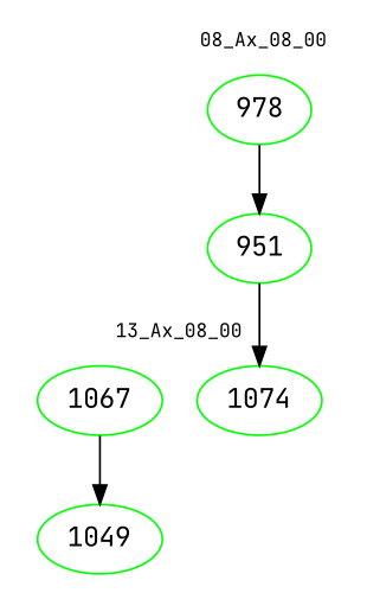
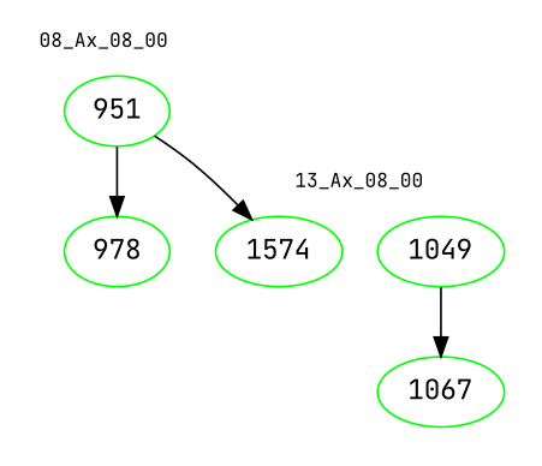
  digraph {
    fontname="JetBrains Mono"
    node [color=green fontname="JetBrains Mono"]
    edge [color=black fontname="JetBrains Mono"]
    n1 [label=1049]
-   n2 [label=1074]
+   n2 [label=1574]
    n3 [label=1067]
    n4 [label=978]
    n5 [label=951]
    subgraph cluster_1 {
      color=white
      fontsize=10
      label="13_Ax_08_00"
      n1
      n2
      n3
    }
    subgraph cluster_2 {
      color=white
      fontsize=10
      label="08_Ax_08_00"
      n4
      n5
    }
-   n3 -> n1
-   n4 -> n5
+   n1 -> n3
+   n5 -> n4
    n5 -> n2
  }
